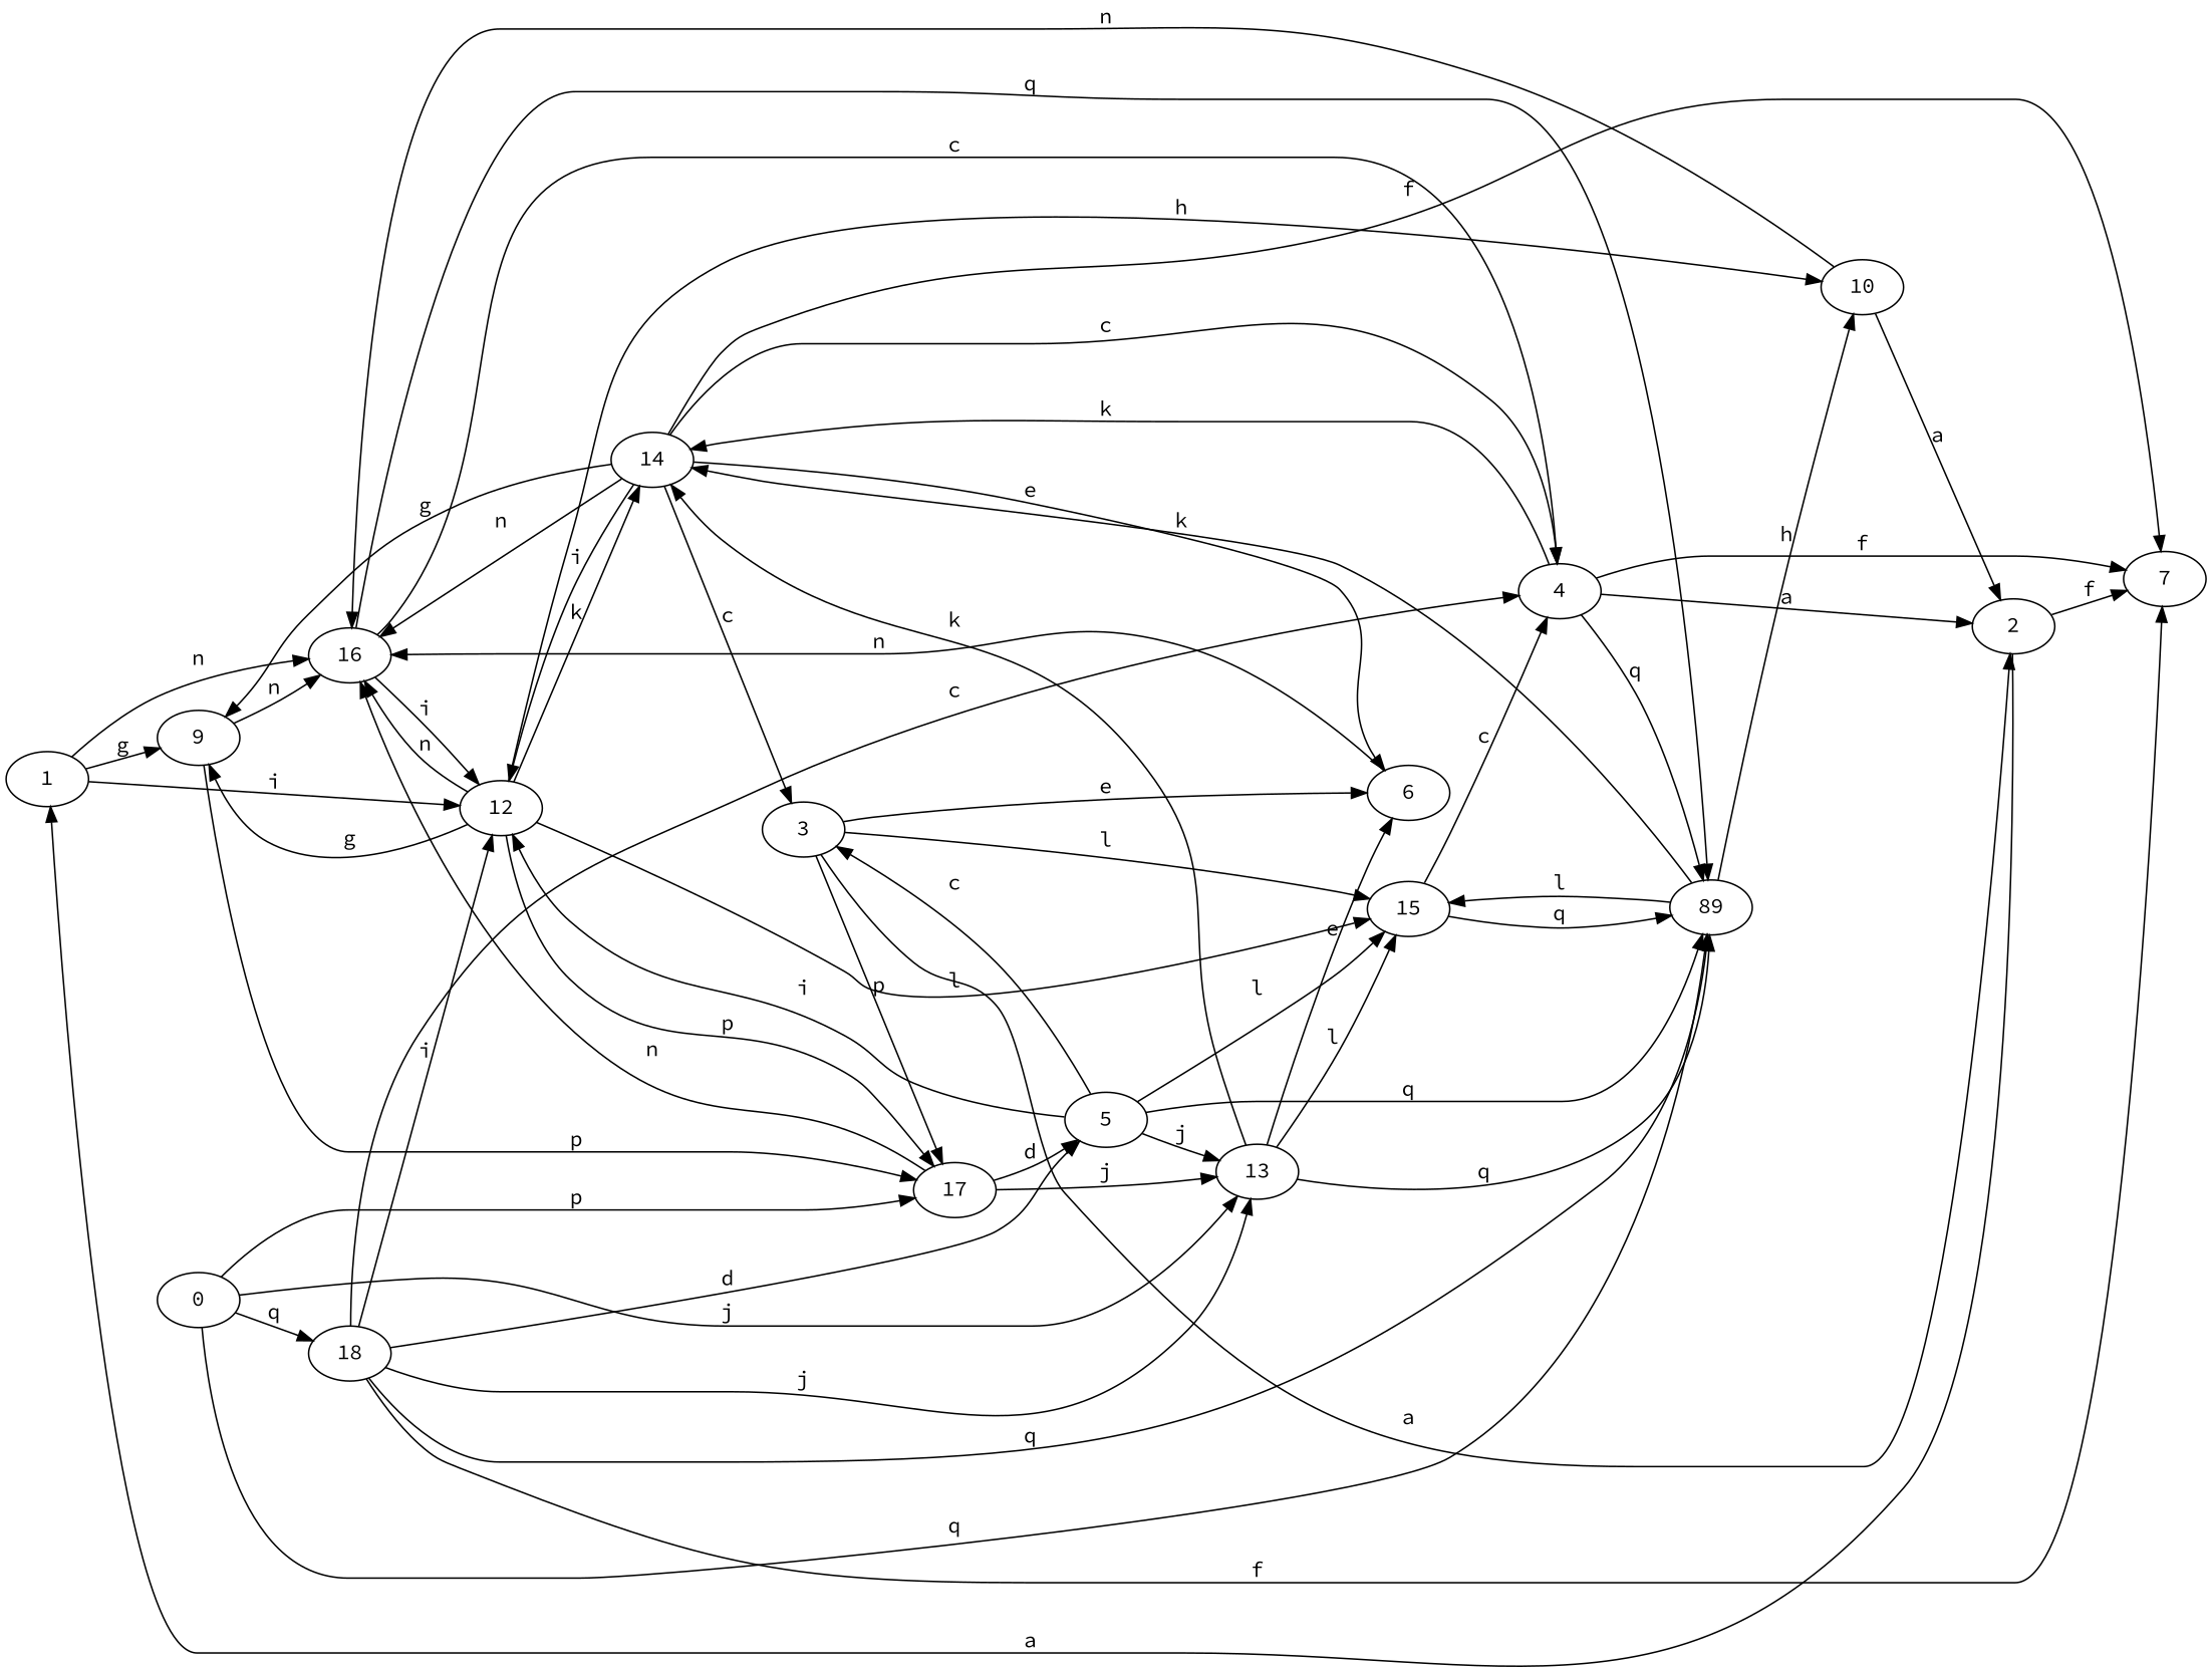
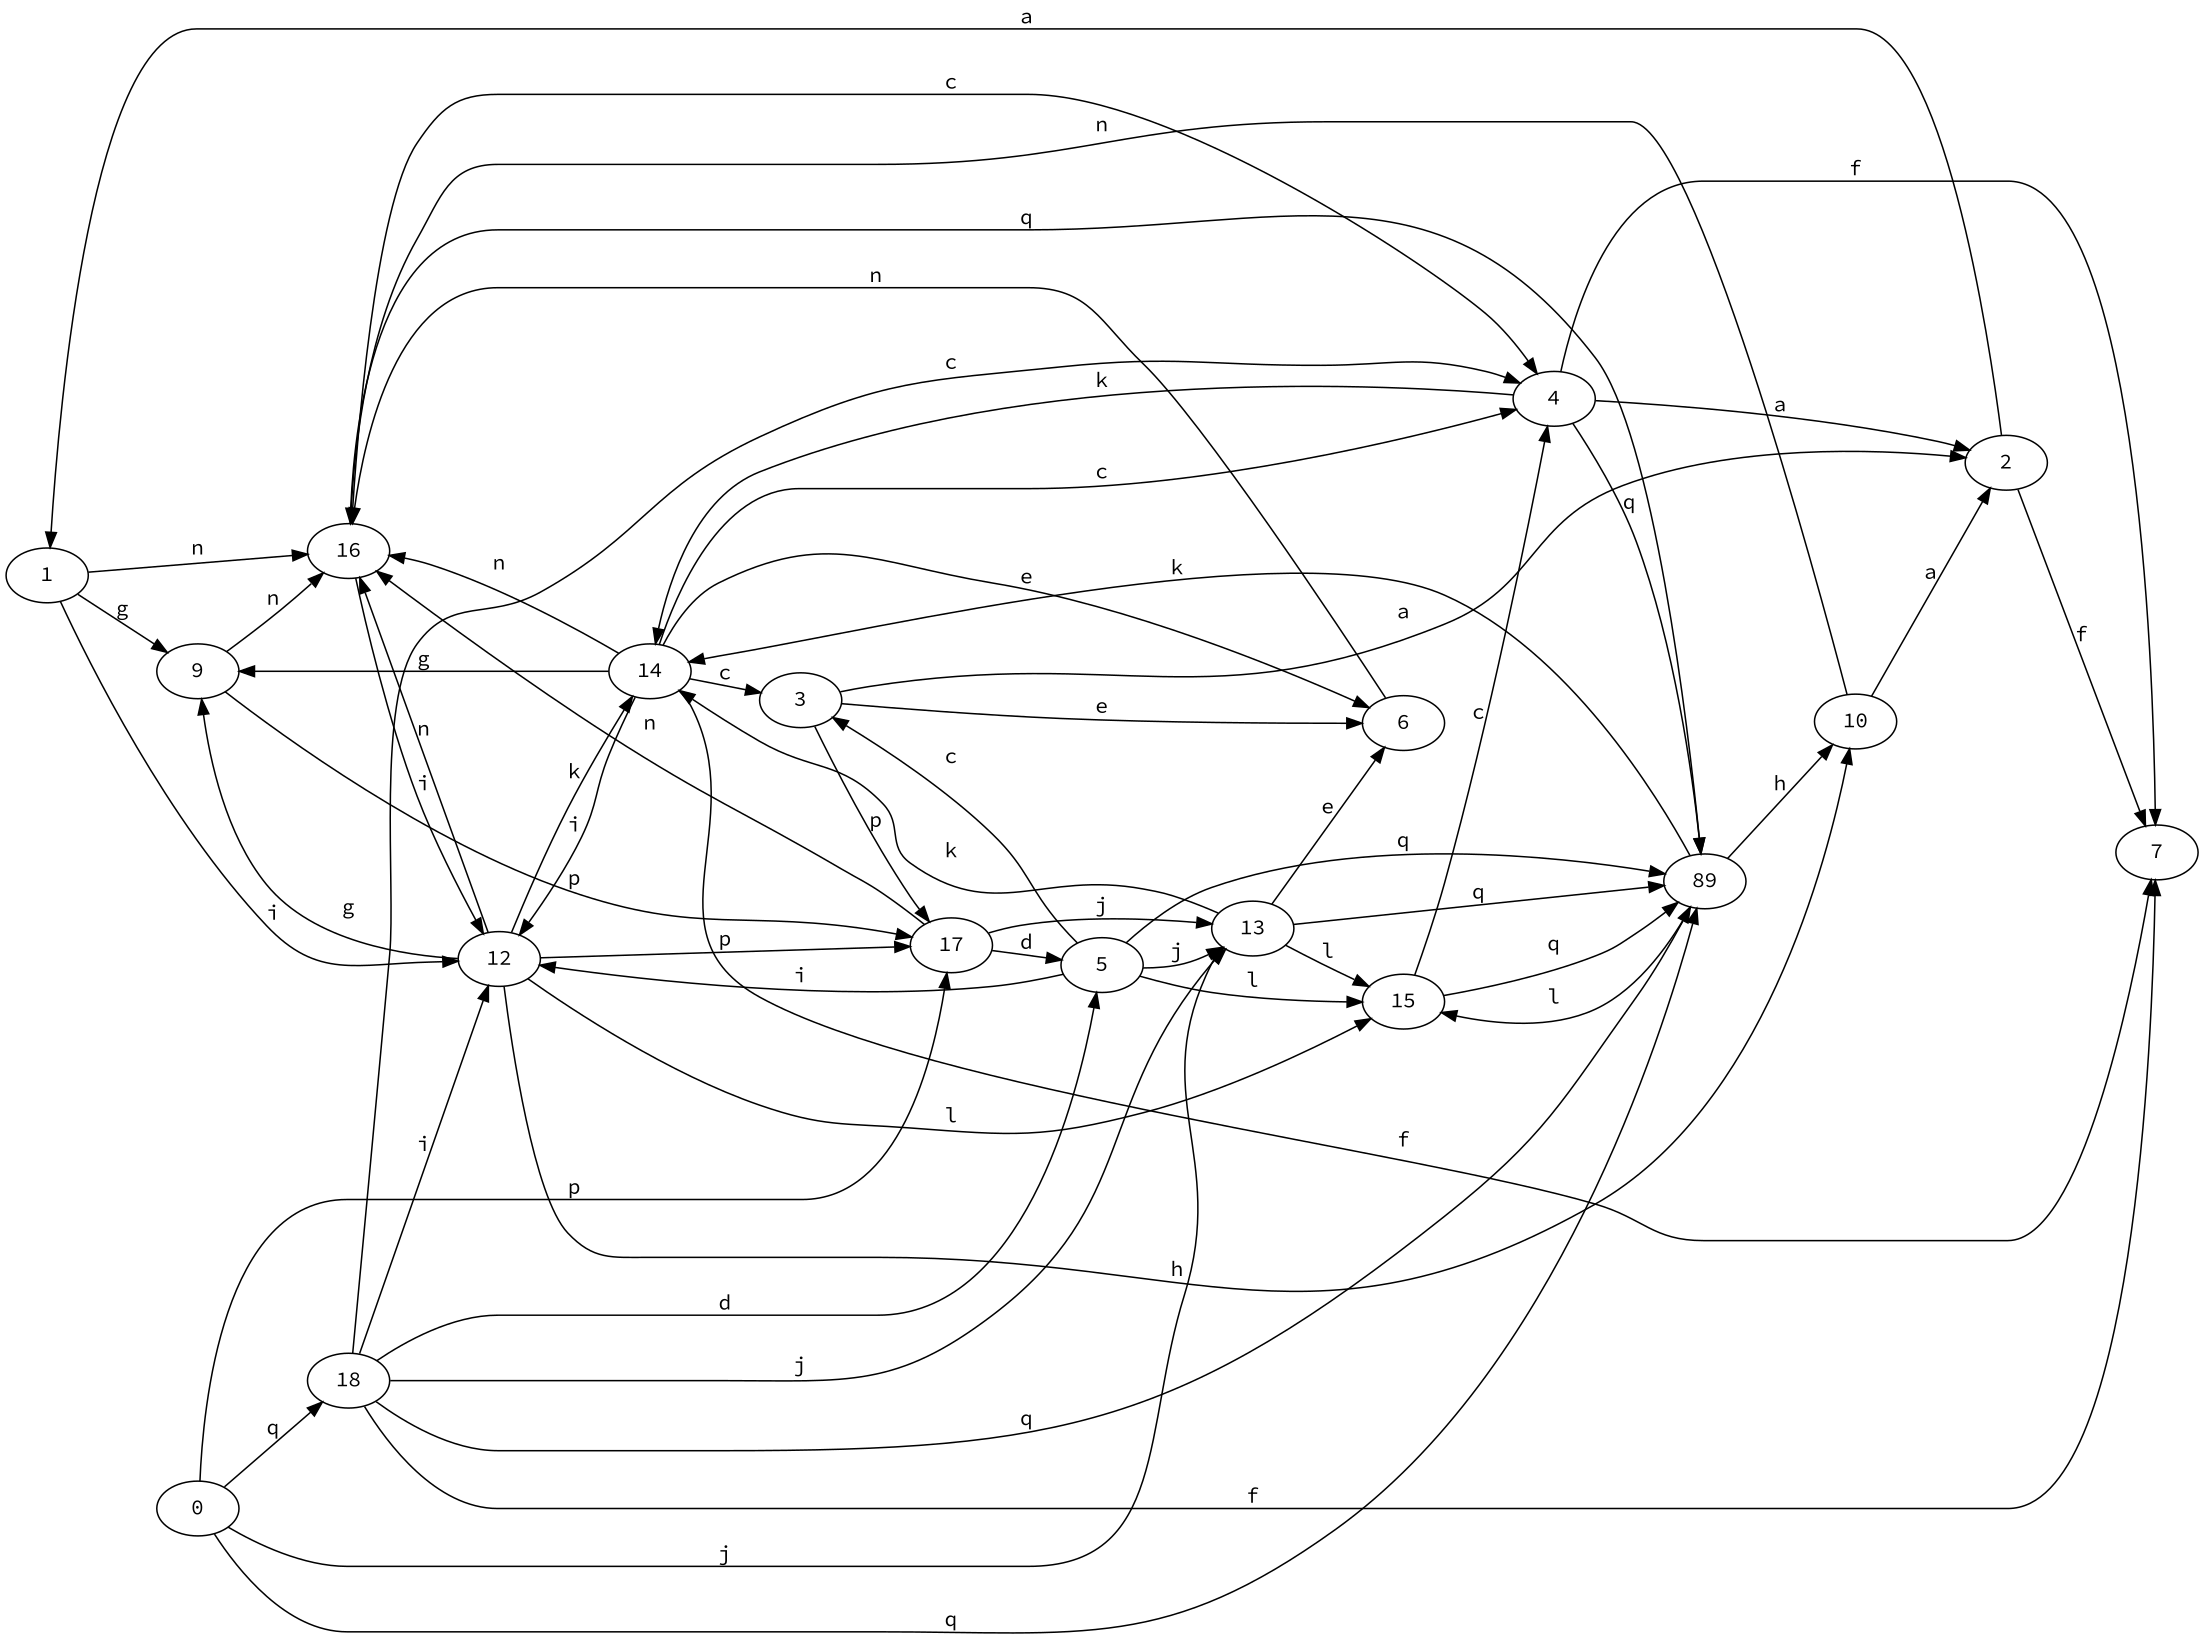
  strict digraph {
    fontname="Source Code Pro"
    rankdir=LR
    node [fontname="Source Code Pro"]
    edge [fontname="Source Code Pro"]
    1
    9
    12
    16
    17
    15
    14
    10
    4
    n10 [label=89]
    2
    7
    3
    6
    5
    13
    0
    18
    1 -> 9 [label=g]
    1 -> 12 [label=i]
    1 -> 16 [label=n]
    9 -> 16 [label=n]
    9 -> 17 [label=p]
    12 -> 9 [label=g]
    12 -> 16 [label=n]
    12 -> 17 [label=p]
    12 -> 15 [label=l]
    12 -> 14 [label=k]
    12 -> 10 [label=h]
    16 -> 12 [label=i]
    16 -> 4 [label=c]
    16 -> n10 [label=q]
    17 -> 16 [label=n]
    17 -> 5 [label=d]
    17 -> 13 [label=j]
    15 -> 4 [label=c]
    15 -> n10 [label=q]
    14 -> 9 [label=g]
    14 -> 12 [label=i]
    14 -> 16 [label=n]
    14 -> 4 [label=c]
    14 -> 7 [label=f]
    14 -> 3 [label=c]
    14 -> 6 [label=e]
    10 -> 16 [label=n]
    10 -> 2 [label=a]
    4 -> 14 [label=k]
    4 -> n10 [label=q]
    4 -> 2 [label=a]
    4 -> 7 [label=f]
    n10 -> 15 [label=l]
    n10 -> 14 [label=k]
    n10 -> 10 [label=h]
    2 -> 1 [label=a]
    2 -> 7 [label=f]
    3 -> 17 [label=p]
-   3 -> 15 [label=l]
    3 -> 2 [label=a]
    3 -> 6 [label=e]
    6 -> 16 [label=n]
    5 -> 12 [label=i]
    5 -> 15 [label=l]
    5 -> n10 [label=q]
    5 -> 3 [label=c]
    5 -> 13 [label=j]
    13 -> 15 [label=l]
    13 -> 14 [label=k]
    13 -> n10 [label=q]
    13 -> 6 [label=e]
    0 -> 17 [label=p]
    0 -> n10 [label=q]
    0 -> 13 [label=j]
    0 -> 18 [label=q]
    18 -> 12 [label=i]
    18 -> 4 [label=c]
    18 -> n10 [label=q]
    18 -> 7 [label=f]
    18 -> 5 [label=d]
    18 -> 13 [label=j]
  }
